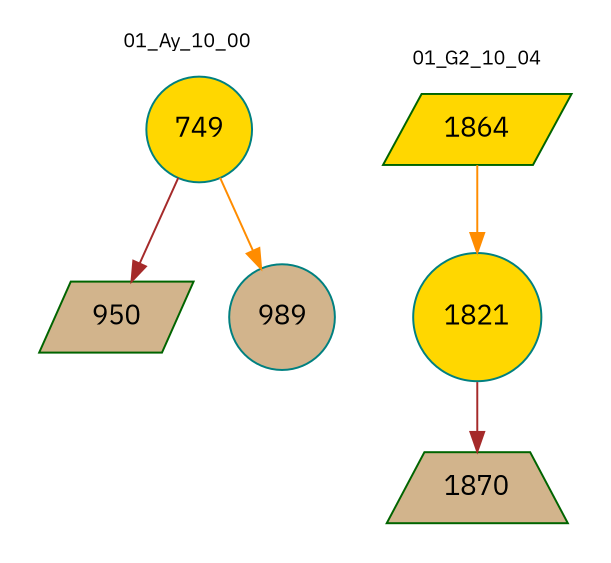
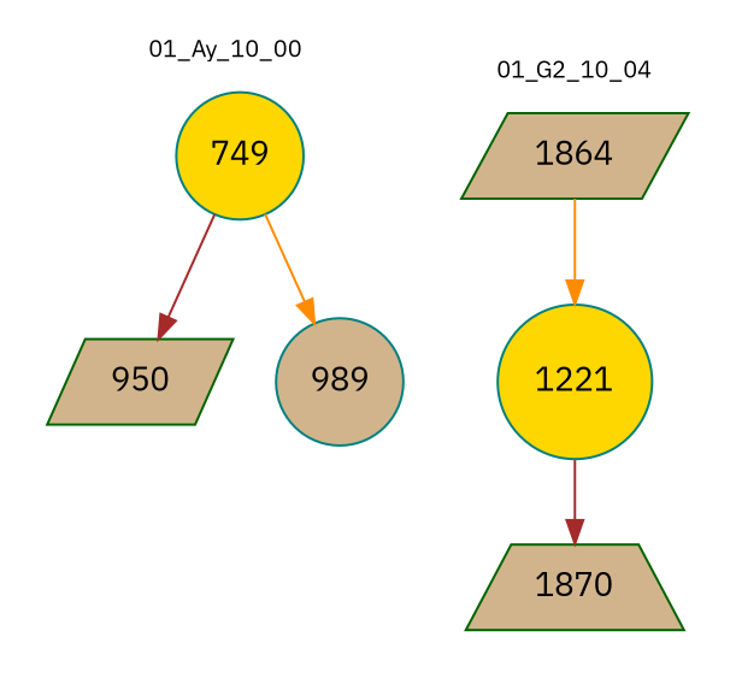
  digraph {
    fontname="IBM Plex Sans"
    node [color=teal fillcolor=tan fontname="IBM Plex Sans" shape=circle style=filled]
    edge [color=brown fontname="IBM Plex Sans"]
    n1 [fillcolor=gold label=749]
    n2 [color=darkgreen label=950 shape=parallelogram]
    n3 [label=989]
-   n4 [color=darkgreen fillcolor=gold label=1864 shape=parallelogram]
-   n5 [fillcolor=gold label=1821]
+   n4 [color=darkgreen label=1864 shape=parallelogram]
+   n5 [fillcolor=gold label=1221]
    n6 [color=darkgreen label=1870 shape=trapezium]
    subgraph cluster_1 {
      color=white
      fontsize=10
      label="01_Ay_10_00"
      n1
      n2
      n3
    }
    subgraph cluster_2 {
      color=white
      fontsize=10
      label="01_G2_10_04"
      n4
      n5
      n6
    }
    n1 -> n2
    n1 -> n3 [color=darkorange]
    n4 -> n5 [color=darkorange]
    n5 -> n6
  }
